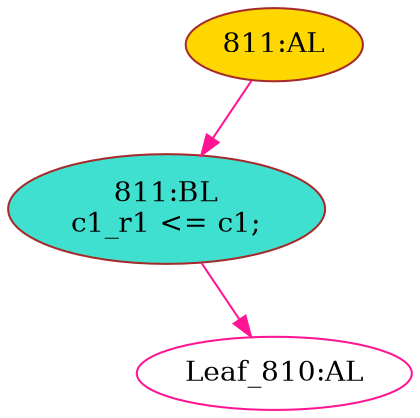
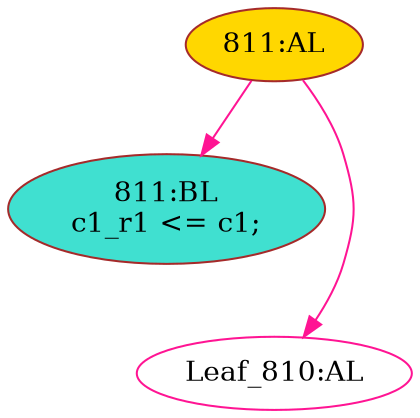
  strict digraph {
    node [color=brown style=filled]
    edge [color=deeppink cond="[]" lineno=None]
    n1 [ast="<pyverilog.vparser.ast.Block object at 0x7f4056d888d0>" fillcolor=turquoise label="811:BL\nc1_r1 <= c1;" statements="[<pyverilog.vparser.ast.NonblockingSubstitution object at 0x7f4056d88dd0>]" typ=Block]
    n2 [color=deeppink def_var="['c1_r1']" label="Leaf_810:AL" style=""]
    n3 [ast="<pyverilog.vparser.ast.Always object at 0x7f4056d88e50>" clk_sens=True fillcolor=gold label="811:AL" sens="['clk']" statements="[]" typ=Always use_var="['c1']"]
-   n1 -> n2
+   n3 -> n2
    n3 -> n1
  }
